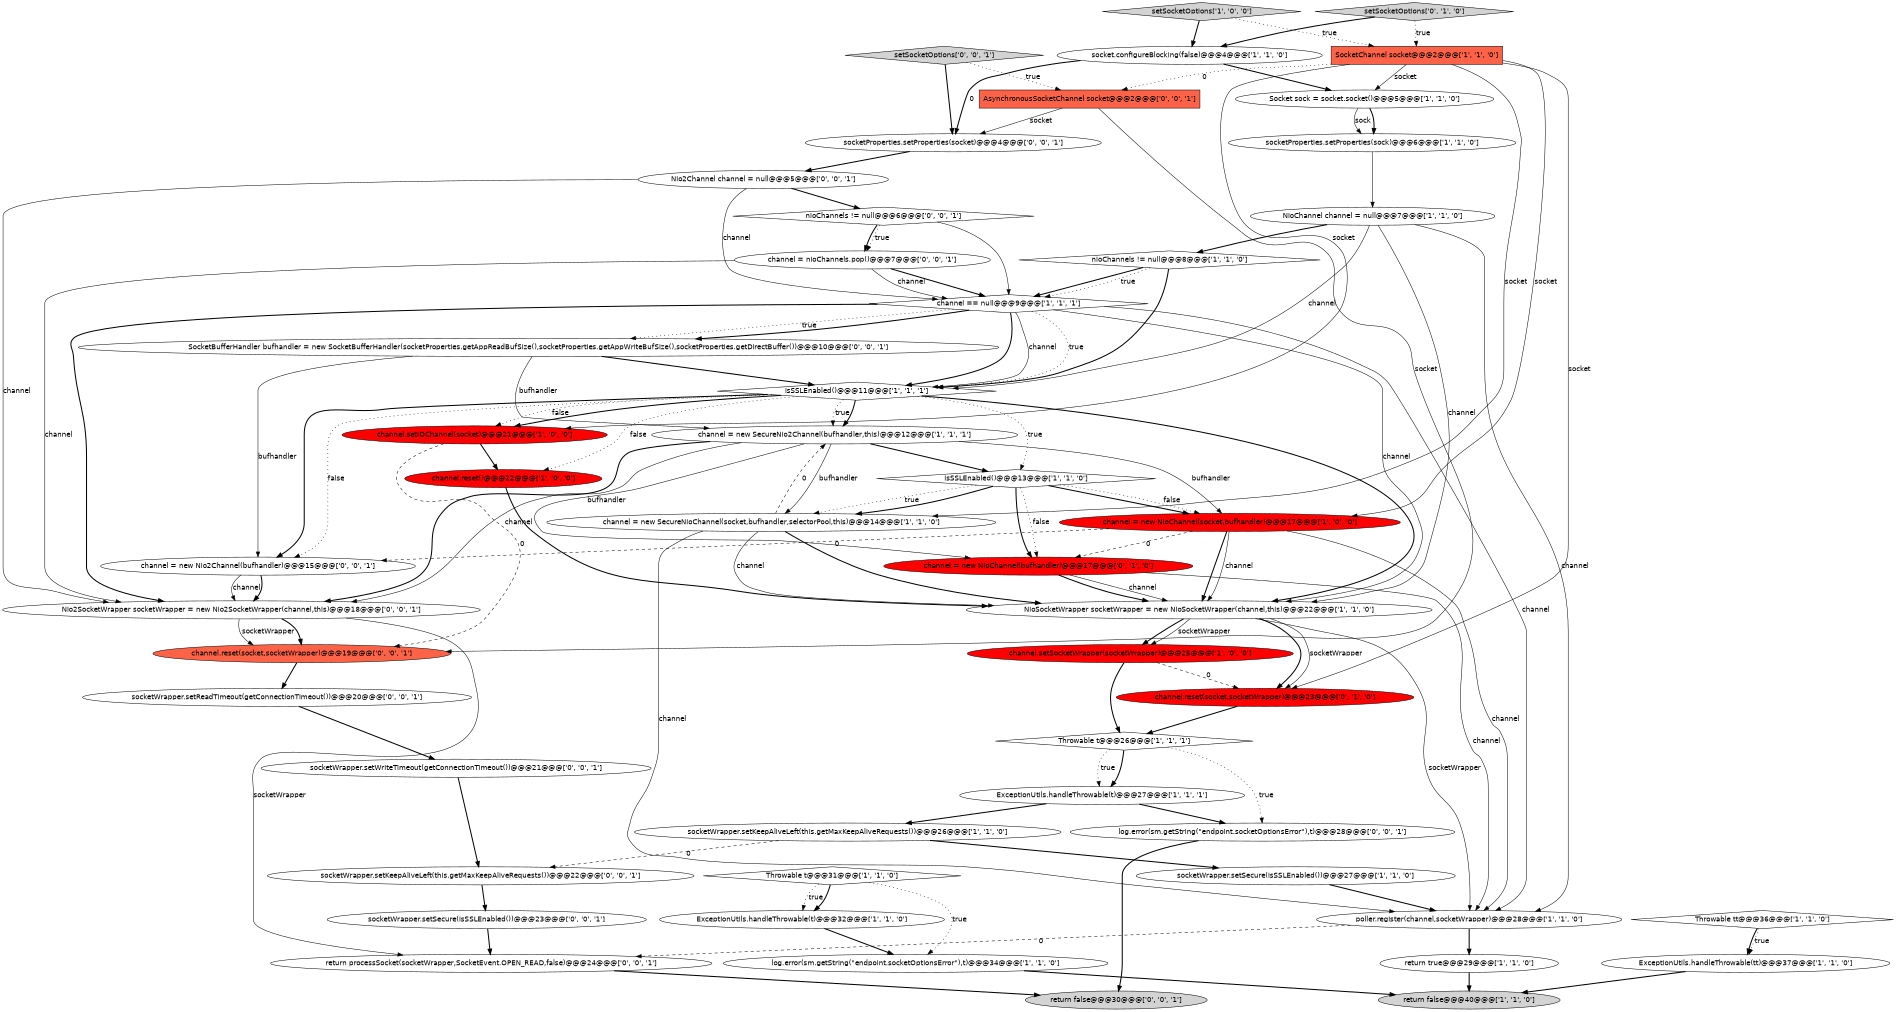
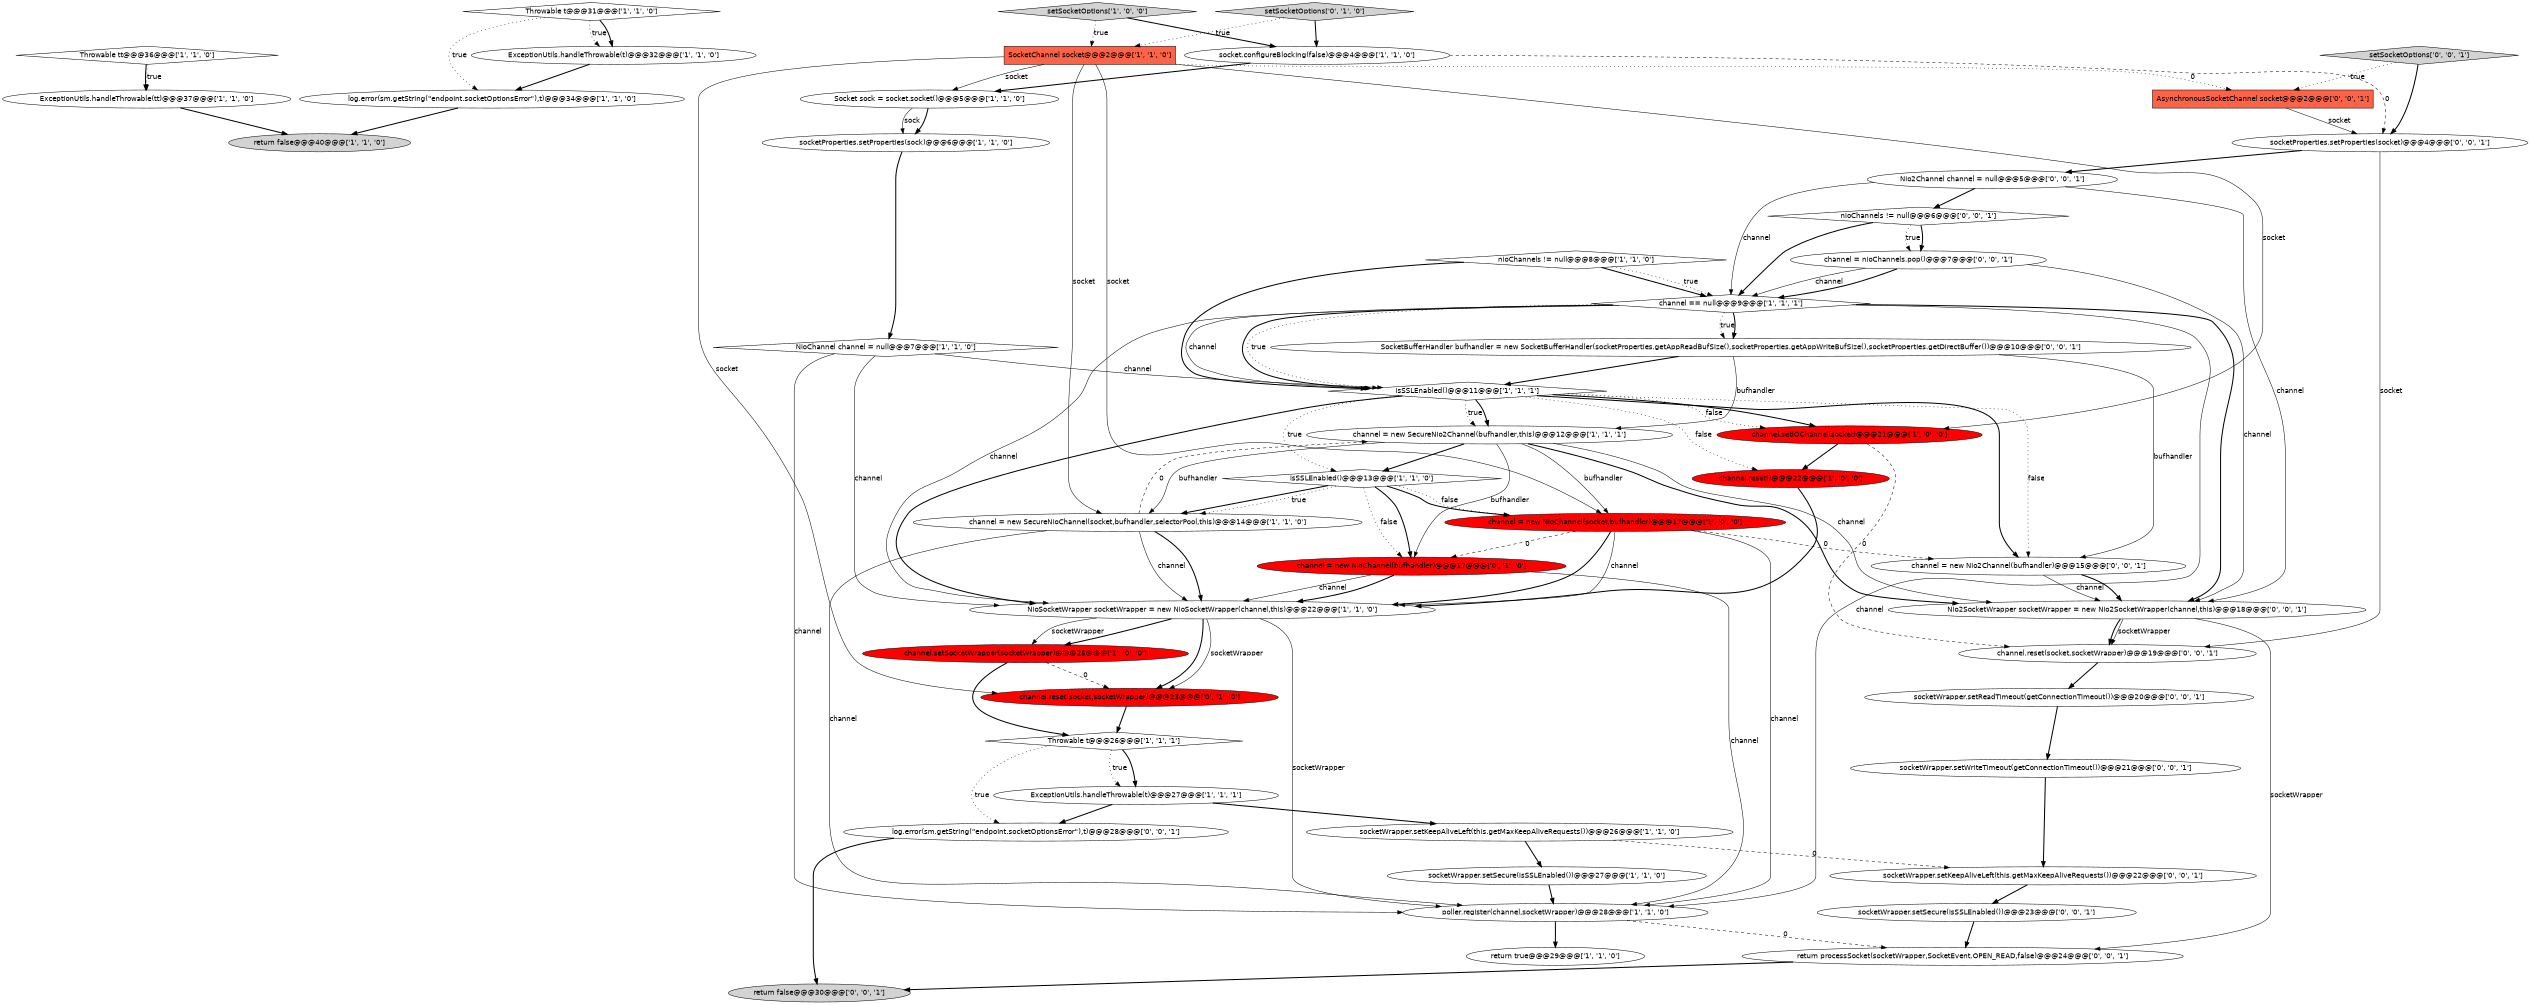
  digraph {
    fontname="DejaVu Sans"
    node [fillcolor=white fontname="DejaVu Sans" shape=ellipse style=filled]
    edge [fontname="DejaVu Sans" style=bold]
    n1 [label="Throwable tt@@@36@@@['1', '1', '0']" shape=diamond]
    n2 [label="ExceptionUtils.handleThrowable(tt)@@@37@@@['1', '1', '0']"]
    n3 [fillcolor=lightgray label="return false@@@40@@@['1', '1', '0']"]
    n4 [label="Socket sock = socket.socket()@@@5@@@['1', '1', '0']"]
    n5 [label="socketProperties.setProperties(sock)@@@6@@@['1', '1', '0']"]
-   n6 [label="NioChannel channel = null@@@7@@@['1', '1', '0']"]
+   n6 [label="NioChannel channel = null@@@7@@@['1', '1', '0']" shape=diamond]
    n7 [label="nioChannels != null@@@8@@@['1', '1', '0']" shape=diamond]
    n8 [label="NioSocketWrapper socketWrapper = new NioSocketWrapper(channel,this)@@@22@@@['1', '1', '0']"]
    n9 [label="poller.register(channel,socketWrapper)@@@28@@@['1', '1', '0']"]
    n10 [label="isSSLEnabled()@@@11@@@['1', '1', '1']" shape=diamond]
    n11 [label="channel == null@@@9@@@['1', '1', '1']" shape=diamond]
    n12 [fillcolor=red label="channel.setSocketWrapper(socketWrapper)@@@25@@@['1', '0', '0']"]
    n13 [fillcolor=red label="channel.reset(socket,socketWrapper)@@@23@@@['0', '1', '0']"]
    n14 [label="return true@@@29@@@['1', '1', '0']"]
    n15 [label="return processSocket(socketWrapper,SocketEvent.OPEN_READ,false)@@@24@@@['0', '0', '1']"]
    n16 [fillcolor=red label="channel.setIOChannel(socket)@@@21@@@['1', '0', '0']"]
    n17 [label="channel = new Nio2Channel(bufhandler)@@@15@@@['0', '0', '1']"]
    n18 [fillcolor=red label="channel.reset()@@@22@@@['1', '0', '0']"]
    n19 [label="channel = new SecureNio2Channel(bufhandler,this)@@@12@@@['1', '1', '1']"]
    n20 [label="isSSLEnabled()@@@13@@@['1', '1', '0']" shape=diamond]
    n21 [label="log.error(sm.getString(\"endpoint.socketOptionsError\"),t)@@@28@@@['0', '0', '1']"]
    n22 [fillcolor=lightgray label="return false@@@30@@@['0', '0', '1']"]
    n23 [label="log.error(sm.getString(\"endpoint.socketOptionsError\"),t)@@@34@@@['1', '1', '0']"]
    n24 [fillcolor=red label="channel = new NioChannel(bufhandler)@@@17@@@['0', '1', '0']"]
    n25 [fillcolor=tomato label="AsynchronousSocketChannel socket@@@2@@@['0', '0', '1']" shape=box]
    n26 [label="socketProperties.setProperties(socket)@@@4@@@['0', '0', '1']"]
-   n27 [fillcolor=tomato label="channel.reset(socket,socketWrapper)@@@19@@@['0', '0', '1']"]
+   n27 [label="channel.reset(socket,socketWrapper)@@@19@@@['0', '0', '1']"]
    n28 [label="Nio2Channel channel = null@@@5@@@['0', '0', '1']"]
    n29 [label="socketWrapper.setReadTimeout(getConnectionTimeout())@@@20@@@['0', '0', '1']"]
    n30 [label="SocketBufferHandler bufhandler = new SocketBufferHandler(socketProperties.getAppReadBufSize(),socketProperties.getAppWriteBufSize(),socketProperties.getDirectBuffer())@@@10@@@['0', '0', '1']"]
    n31 [label="Nio2SocketWrapper socketWrapper = new Nio2SocketWrapper(channel,this)@@@18@@@['0', '0', '1']"]
    n32 [label="socketWrapper.setWriteTimeout(getConnectionTimeout())@@@21@@@['0', '0', '1']"]
    n33 [label="socketWrapper.setKeepAliveLeft(this.getMaxKeepAliveRequests())@@@22@@@['0', '0', '1']"]
    n34 [label="socketWrapper.setSecure(isSSLEnabled())@@@23@@@['0', '0', '1']"]
    n35 [label="nioChannels != null@@@6@@@['0', '0', '1']" shape=diamond]
    n36 [label="Throwable t@@@26@@@['1', '1', '1']" shape=diamond]
    n37 [label="ExceptionUtils.handleThrowable(t)@@@27@@@['1', '1', '1']"]
    n38 [fillcolor=tomato label="SocketChannel socket@@@2@@@['1', '1', '0']" shape=box]
    n39 [fillcolor=red label="channel = new NioChannel(socket,bufhandler)@@@17@@@['1', '0', '0']"]
    n40 [label="channel = new SecureNioChannel(socket,bufhandler,selectorPool,this)@@@14@@@['1', '1', '0']"]
    n41 [label="Throwable t@@@31@@@['1', '1', '0']" shape=diamond]
    n42 [label="ExceptionUtils.handleThrowable(t)@@@32@@@['1', '1', '0']"]
    n43 [label="socket.configureBlocking(false)@@@4@@@['1', '1', '0']"]
    n44 [label="channel = nioChannels.pop()@@@7@@@['0', '0', '1']"]
    n45 [label="socketWrapper.setKeepAliveLeft(this.getMaxKeepAliveRequests())@@@26@@@['1', '1', '0']"]
    n46 [label="socketWrapper.setSecure(isSSLEnabled())@@@27@@@['1', '1', '0']"]
    n47 [fillcolor=lightgray label="setSocketOptions['1', '0', '0']" shape=diamond]
    n48 [fillcolor=lightgray label="setSocketOptions['0', '1', '0']" shape=diamond]
    n49 [fillcolor=lightgray label="setSocketOptions['0', '0', '1']" shape=diamond]
    n1 -> n2
    n1 -> n2 [label=true style=dotted]
    n2 -> n3
    n4 -> n5
    n4 -> n5 [label=sock style=solid]
-   n5 -> n6 [style=solid]
-   n6 -> n7
+   n5 -> n6
    n6 -> n8 [label=channel style=solid]
    n6 -> n9 [label=channel style=solid]
    n6 -> n10 [label=channel style=solid]
    n7 -> n10
    n7 -> n11
    n7 -> n11 [label=true style=dotted]
    n8 -> n9 [label=socketWrapper style=solid]
    n8 -> n12
    n8 -> n12 [label=socketWrapper style=solid]
    n8 -> n13
    n8 -> n13 [label=socketWrapper style=solid]
    n9 -> n14
    n9 -> n15 [label=0 style=dashed]
    n10 -> n8
    n10 -> n16
    n10 -> n16 [label=false style=dotted]
    n10 -> n17 [label=false style=dotted]
    n10 -> n17
    n10 -> n18 [label=false style=dotted]
    n10 -> n19 [label=true style=dotted]
    n10 -> n19
    n10 -> n20 [label=true style=dotted]
    n11 -> n8 [label=channel style=solid]
    n11 -> n9 [label=channel style=solid]
    n11 -> n10 [label=true style=dotted]
    n11 -> n10 [label=channel style=solid]
    n11 -> n10
    n11 -> n30 [label=true style=dotted]
    n11 -> n30
    n11 -> n31
    n12 -> n13 [label=0 style=dashed]
    n12 -> n36
    n13 -> n36
-   n14 -> n3
    n15 -> n22
    n16 -> n18
    n16 -> n27 [label=0 style=dashed]
    n17 -> n31 [label=channel style=solid]
    n17 -> n31
    n18 -> n8
    n19 -> n20
    n19 -> n24 [label=bufhandler style=solid]
    n19 -> n31
    n19 -> n31 [label=channel style=solid]
    n19 -> n39 [label=bufhandler style=solid]
    n19 -> n40 [label=bufhandler style=solid]
    n20 -> n24
    n20 -> n24 [label=false style=dotted]
    n20 -> n39
    n20 -> n39 [label=false style=dotted]
    n20 -> n40
    n20 -> n40 [label=true style=dotted]
    n21 -> n22
    n23 -> n3
    n24 -> n8 [label=channel style=solid]
    n24 -> n8
    n24 -> n9 [label=channel style=solid]
    n25 -> n26 [label=socket style=solid]
-   n25 -> n27 [label=socket style=solid]
+   n26 -> n27 [label=socket style=solid]
    n26 -> n28
    n27 -> n29
    n28 -> n11 [label=channel style=solid]
    n28 -> n31 [label=channel style=solid]
    n28 -> n35
    n29 -> n32
    n30 -> n10
    n30 -> n17 [label=bufhandler style=solid]
    n30 -> n19 [label=bufhandler style=solid]
    n31 -> n15 [label=socketWrapper style=solid]
    n31 -> n27 [label=socketWrapper style=solid]
    n31 -> n27
    n32 -> n33
    n33 -> n34
    n34 -> n15
-   n35 -> n11 [style=solid]
+   n35 -> n11
    n35 -> n44
    n35 -> n44 [label=true style=dotted]
    n36 -> n21 [label=true style=dotted]
    n36 -> n37
    n36 -> n37 [label=true style=dotted]
    n37 -> n21
    n37 -> n45
    n38 -> n4 [label=socket style=solid]
    n38 -> n13 [label=socket style=solid]
    n38 -> n16 [label=socket style=solid]
    n38 -> n25 [label=0 style=dotted]
    n38 -> n39 [label=socket style=solid]
    n38 -> n40 [label=socket style=solid]
    n39 -> n8 [label=channel style=solid]
    n39 -> n8
    n39 -> n9 [label=channel style=solid]
    n39 -> n17 [label=0 style=dashed]
    n39 -> n24 [label=0 style=dashed]
    n40 -> n8 [label=channel style=solid]
    n40 -> n8
    n40 -> n9 [label=channel style=solid]
    n40 -> n19 [label=0 style=dashed]
    n41 -> n23 [label=true style=dotted]
    n41 -> n42 [label=true style=dotted]
    n41 -> n42
    n42 -> n23
    n43 -> n4
-   n43 -> n26 [label=0]
+   n43 -> n26 [label=0 style=dashed]
    n44 -> n11
    n44 -> n11 [label=channel style=solid]
    n44 -> n31 [label=channel style=solid]
    n45 -> n33 [label=0 style=dashed]
    n45 -> n46
    n46 -> n9
    n47 -> n38 [label=true style=dotted]
    n47 -> n43
    n48 -> n38 [label=true style=dotted]
    n48 -> n43
    n49 -> n25 [label=true style=dotted]
    n49 -> n26
  }
